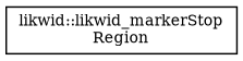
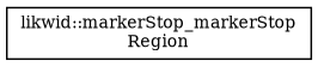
  digraph {
    rankdir=TB
    fontname="DejaVu Serif"
-   n1 [color=black fillcolor=white fontname="DejaVu Serif" fontsize=10 height=0.2 label="likwid::likwid_markerStop\lRegion" shape=record style=filled width=0.4]
+   n1 [color=black fillcolor=white fontname="DejaVu Serif" fontsize=10 height=0.2 label="likwid::markerStop_markerStop\lRegion" shape=record style=filled width=0.4]
  }
